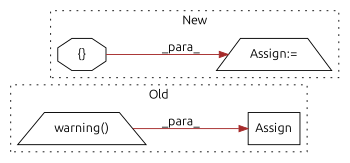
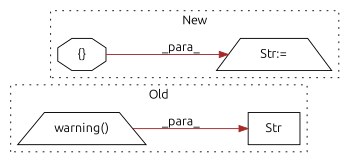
  digraph {
    fontname=Ubuntu
    rankdir=LR
    node [fontname=Ubuntu shape=trapezium]
    edge [color=brown fontname=Ubuntu]
    n1 [a=75 l="36,19" label="warning()" s="10587,10793"]
-   n2 [a=66 l=88 label=Assign s=10623 shape=box]
+   n2 [a=66 l=88 label=Str s=10623 shape=box]
    n3 [a=59 l="2,1" label="{}" s="10104,10104" shape=octagon]
-   n4 [a=68 l=3 label="Assign:=" s=10101]
+   n4 [a=68 l=3 label="Str:=" s=10101]
    subgraph cluster_1 {
      label=Old
      style=dotted
      n1
      n2
    }
    subgraph cluster_2 {
      label=New
      style=dotted
      n3
      n4
    }
    n1 -> n2 [label=_para_]
    n3 -> n4 [label=_para_]
  }
